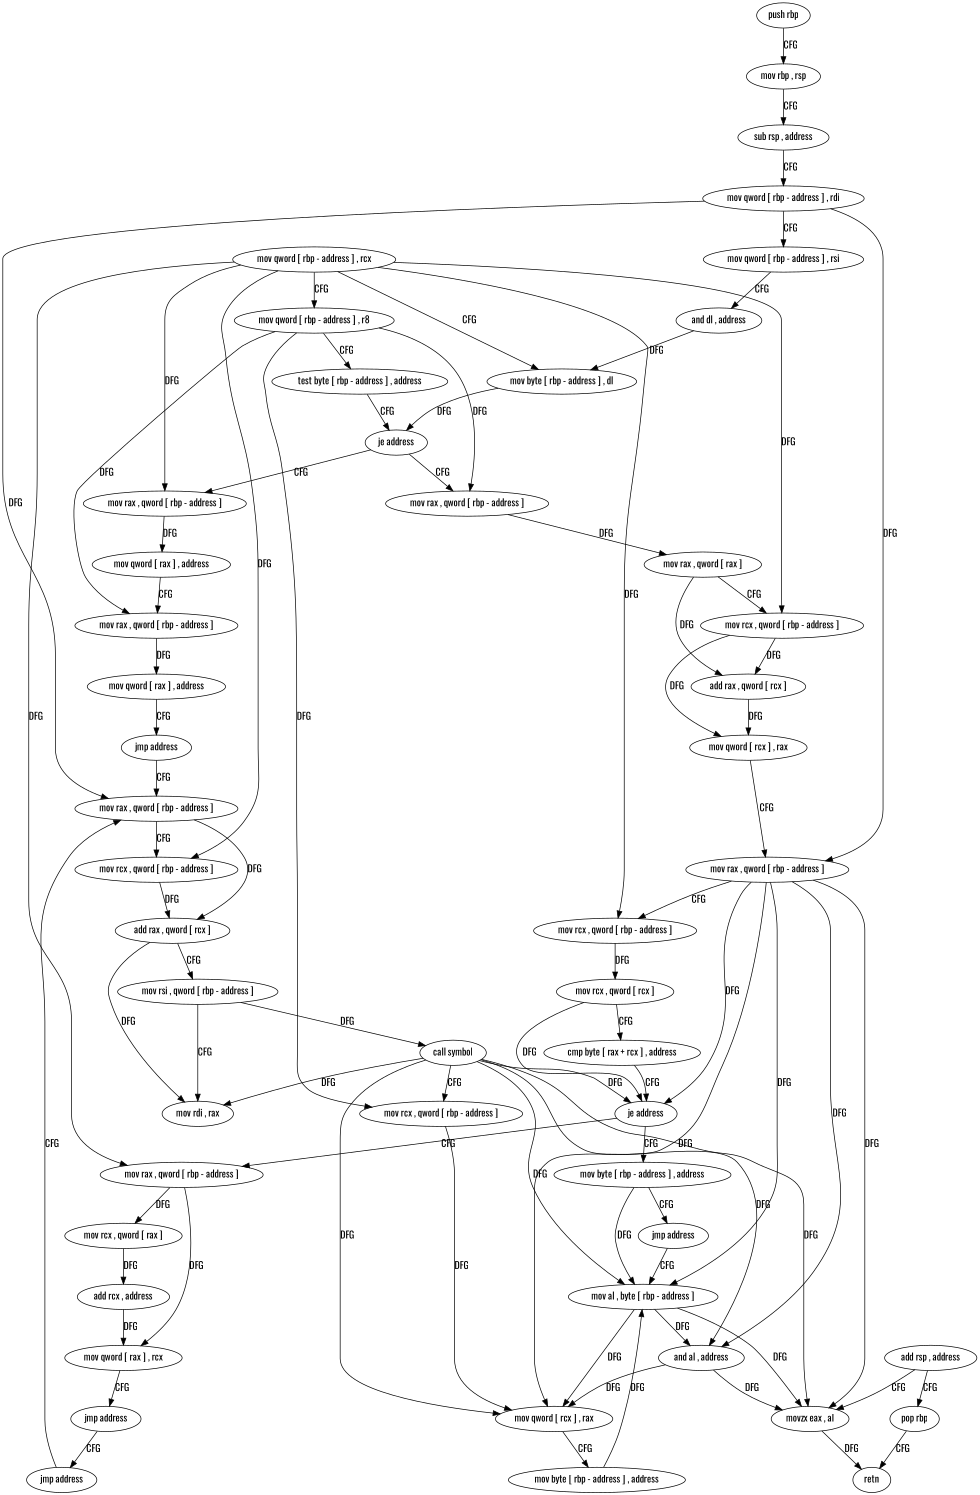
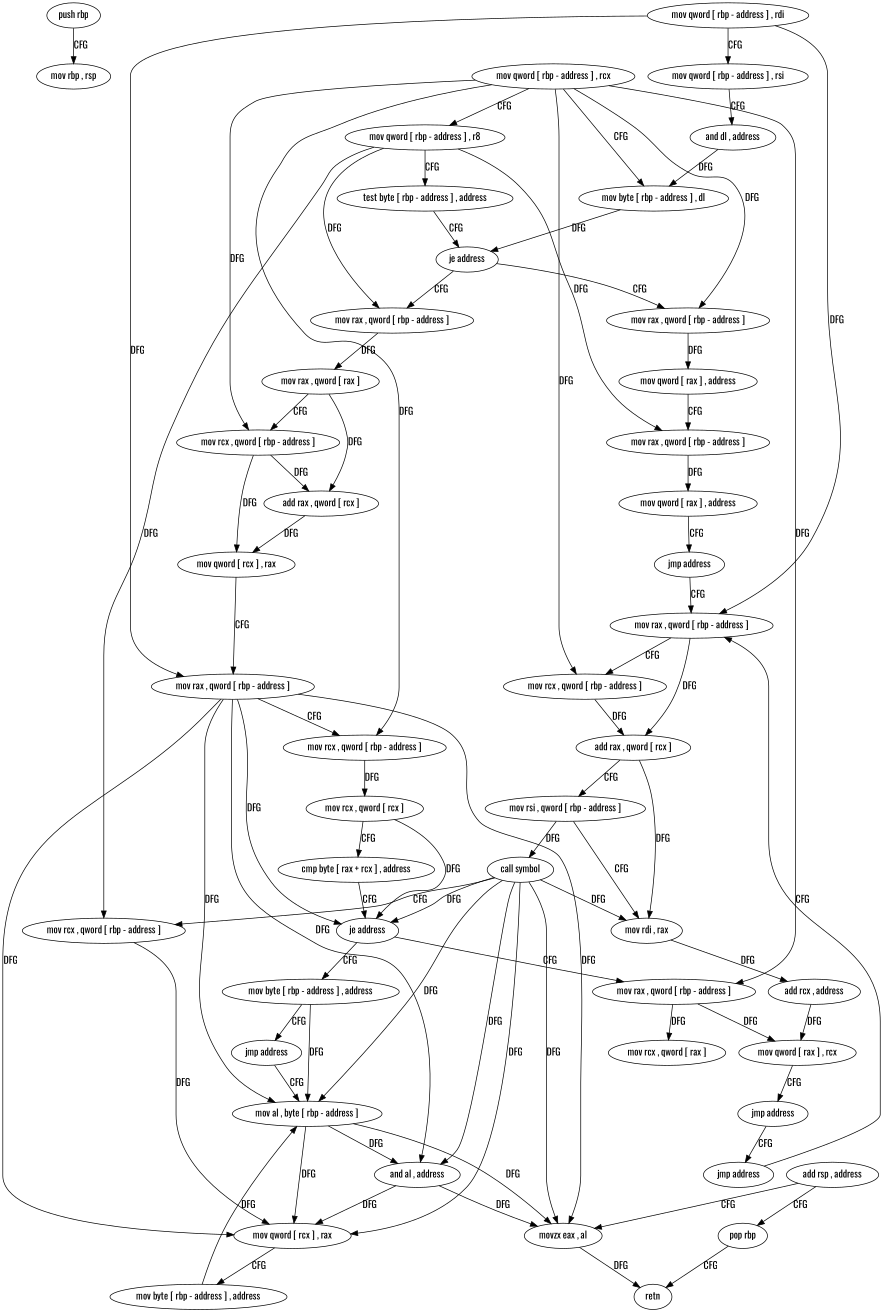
  digraph {
    fontname=Oswald
    node [fontname=Oswald]
    edge [fontname=Oswald]
    n1 [label="push rbp"]
    n2 [label="mov rbp , rsp"]
-   n3 [label="sub rsp , address"]
    n4 [label="mov qword [ rbp - address ] , rdi"]
    n5 [label="mov qword [ rbp - address ] , rsi"]
    n6 [label="mov rax , qword [ rbp - address ]"]
    n7 [label="mov rax , qword [ rbp - address ]"]
    n8 [label="and dl , address"]
    n9 [label="mov rcx , qword [ rbp - address ]"]
    n10 [label="je address"]
    n11 [label="mov al , byte [ rbp - address ]"]
    n12 [label="mov qword [ rcx ] , rax"]
    n13 [label="and al , address"]
    n14 [label="movzx eax , al"]
    n15 [label="mov rcx , qword [ rbp - address ]"]
    n16 [label="add rax , qword [ rcx ]"]
    n17 [label="mov byte [ rbp - address ] , dl"]
    n18 [label="mov rsi , qword [ rbp - address ]"]
    n19 [label="mov rdi , rax"]
    n20 [label="call symbol"]
    n21 [label="je address"]
    n22 [label="mov qword [ rbp - address ] , rcx"]
    n23 [label="mov qword [ rbp - address ] , r8"]
    n24 [label="mov rax , qword [ rbp - address ]"]
    n25 [label="mov rcx , qword [ rbp - address ]"]
    n26 [label="mov rax , qword [ rbp - address ]"]
    n27 [label="mov rax , qword [ rbp - address ]"]
    n28 [label="test byte [ rbp - address ] , address"]
    n29 [label="mov rax , qword [ rbp - address ]"]
    n30 [label="mov rcx , qword [ rbp - address ]"]
    n31 [label="mov qword [ rax ] , address"]
    n32 [label="add rax , qword [ rcx ]"]
    n33 [label="mov qword [ rcx ] , rax"]
    n34 [label="mov rcx , qword [ rcx ]"]
    n35 [label="mov rcx , qword [ rax ]"]
    n36 [label="mov qword [ rax ] , rcx"]
    n37 [label="mov rax , qword [ rax ]"]
    n38 [label="mov qword [ rax ] , address"]
    n39 [label="mov byte [ rbp - address ] , address"]
    n40 [label="mov byte [ rbp - address ] , address"]
    n41 [label=retn]
    n42 [label="cmp byte [ rax + rcx ] , address"]
    n43 [label="jmp address"]
    n44 [label="add rcx , address"]
    n45 [label="jmp address"]
    n46 [label="jmp address"]
    n47 [label="jmp address"]
    n48 [label="add rsp , address"]
    n49 [label="pop rbp"]
    n1 -> n2 [label=CFG]
-   n2 -> n3 [label=CFG]
-   n3 -> n4 [label=CFG]
    n4 -> n5 [label=CFG]
    n4 -> n6 [label=DFG]
    n4 -> n7 [label=DFG]
    n5 -> n8 [label=CFG]
    n6 -> n9 [label=CFG]
    n6 -> n10 [label=DFG]
    n6 -> n11 [label=DFG]
    n6 -> n12 [label=DFG]
    n6 -> n13 [label=DFG]
    n6 -> n14 [label=DFG]
    n7 -> n15 [label=CFG]
    n7 -> n16 [label=DFG]
    n8 -> n17 [label=DFG]
    n9 -> n34 [label=DFG]
    n10 -> n26 [label=CFG]
    n10 -> n39 [label=CFG]
    n11 -> n12 [label=DFG]
    n11 -> n13 [label=DFG]
    n11 -> n14 [label=DFG]
    n12 -> n40 [label=CFG]
    n13 -> n12 [label=DFG]
    n13 -> n14 [label=DFG]
    n14 -> n41 [label=DFG]
    n15 -> n16 [label=DFG]
    n16 -> n18 [label=CFG]
    n16 -> n19 [label=DFG]
    n17 -> n21 [label=DFG]
    n18 -> n19 [label=CFG]
    n18 -> n20 [label=DFG]
    n20 -> n10 [label=DFG]
    n20 -> n11 [label=DFG]
    n20 -> n12 [label=DFG]
    n20 -> n13 [label=DFG]
    n20 -> n14 [label=DFG]
    n20 -> n19 [label=DFG]
    n20 -> n30 [label=CFG]
    n21 -> n24 [label=CFG]
    n21 -> n27 [label=CFG]
    n22 -> n9 [label=DFG]
    n22 -> n15 [label=DFG]
    n22 -> n17 [label=CFG]
    n22 -> n23 [label=CFG]
    n22 -> n24 [label=DFG]
    n22 -> n25 [label=DFG]
    n22 -> n26 [label=DFG]
    n23 -> n27 [label=DFG]
    n23 -> n28 [label=CFG]
    n23 -> n29 [label=DFG]
    n23 -> n30 [label=DFG]
    n24 -> n31 [label=DFG]
    n25 -> n32 [label=DFG]
    n25 -> n33 [label=DFG]
    n26 -> n35 [label=DFG]
    n26 -> n36 [label=DFG]
    n27 -> n37 [label=DFG]
    n28 -> n21 [label=CFG]
    n29 -> n38 [label=DFG]
    n30 -> n12 [label=DFG]
    n31 -> n29 [label=CFG]
    n32 -> n33 [label=DFG]
    n33 -> n6 [label=CFG]
    n34 -> n10 [label=DFG]
    n34 -> n42 [label=CFG]
-   n35 -> n44 [label=DFG]
+   n19 -> n44 [label=DFG]
    n36 -> n45 [label=CFG]
    n37 -> n25 [label=CFG]
    n37 -> n32 [label=DFG]
    n38 -> n46 [label=CFG]
    n39 -> n11 [label=DFG]
    n39 -> n43 [label=CFG]
    n40 -> n11 [label=DFG]
    n42 -> n10 [label=CFG]
    n43 -> n11 [label=CFG]
    n44 -> n36 [label=DFG]
    n45 -> n47 [label=CFG]
    n46 -> n7 [label=CFG]
    n47 -> n7 [label=CFG]
    n48 -> n14 [label=CFG]
    n48 -> n49 [label=CFG]
    n49 -> n41 [label=CFG]
  }
